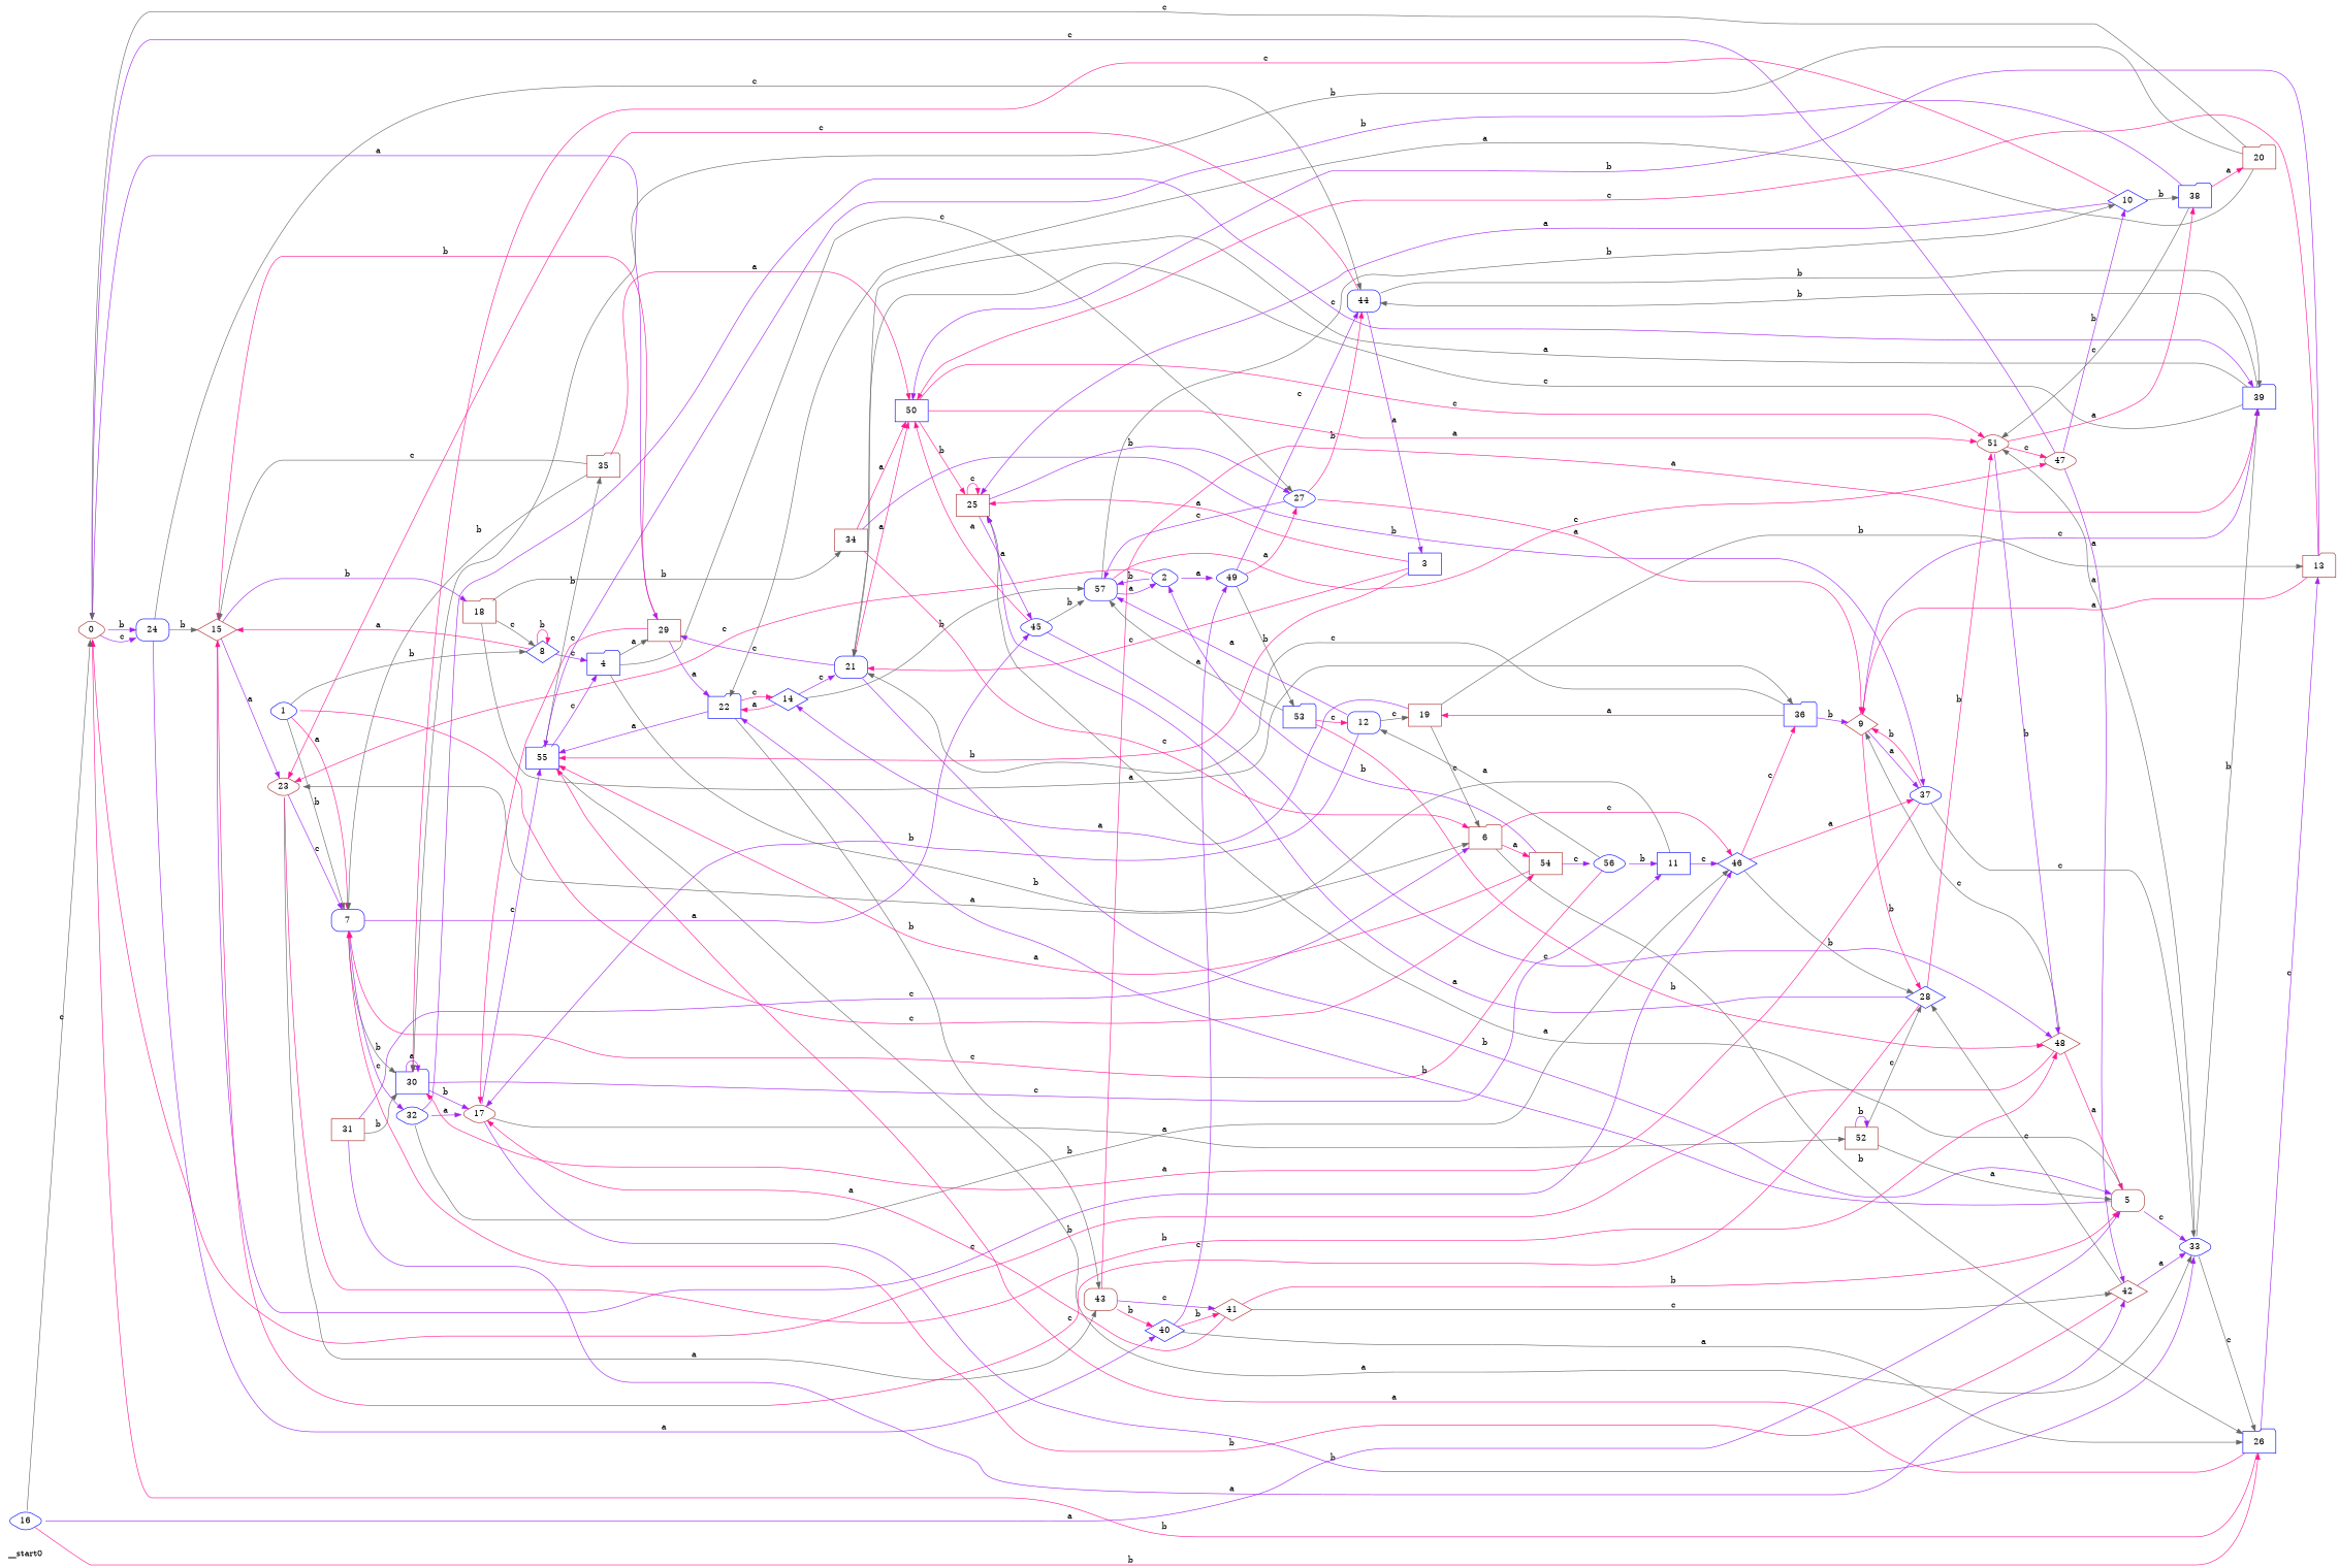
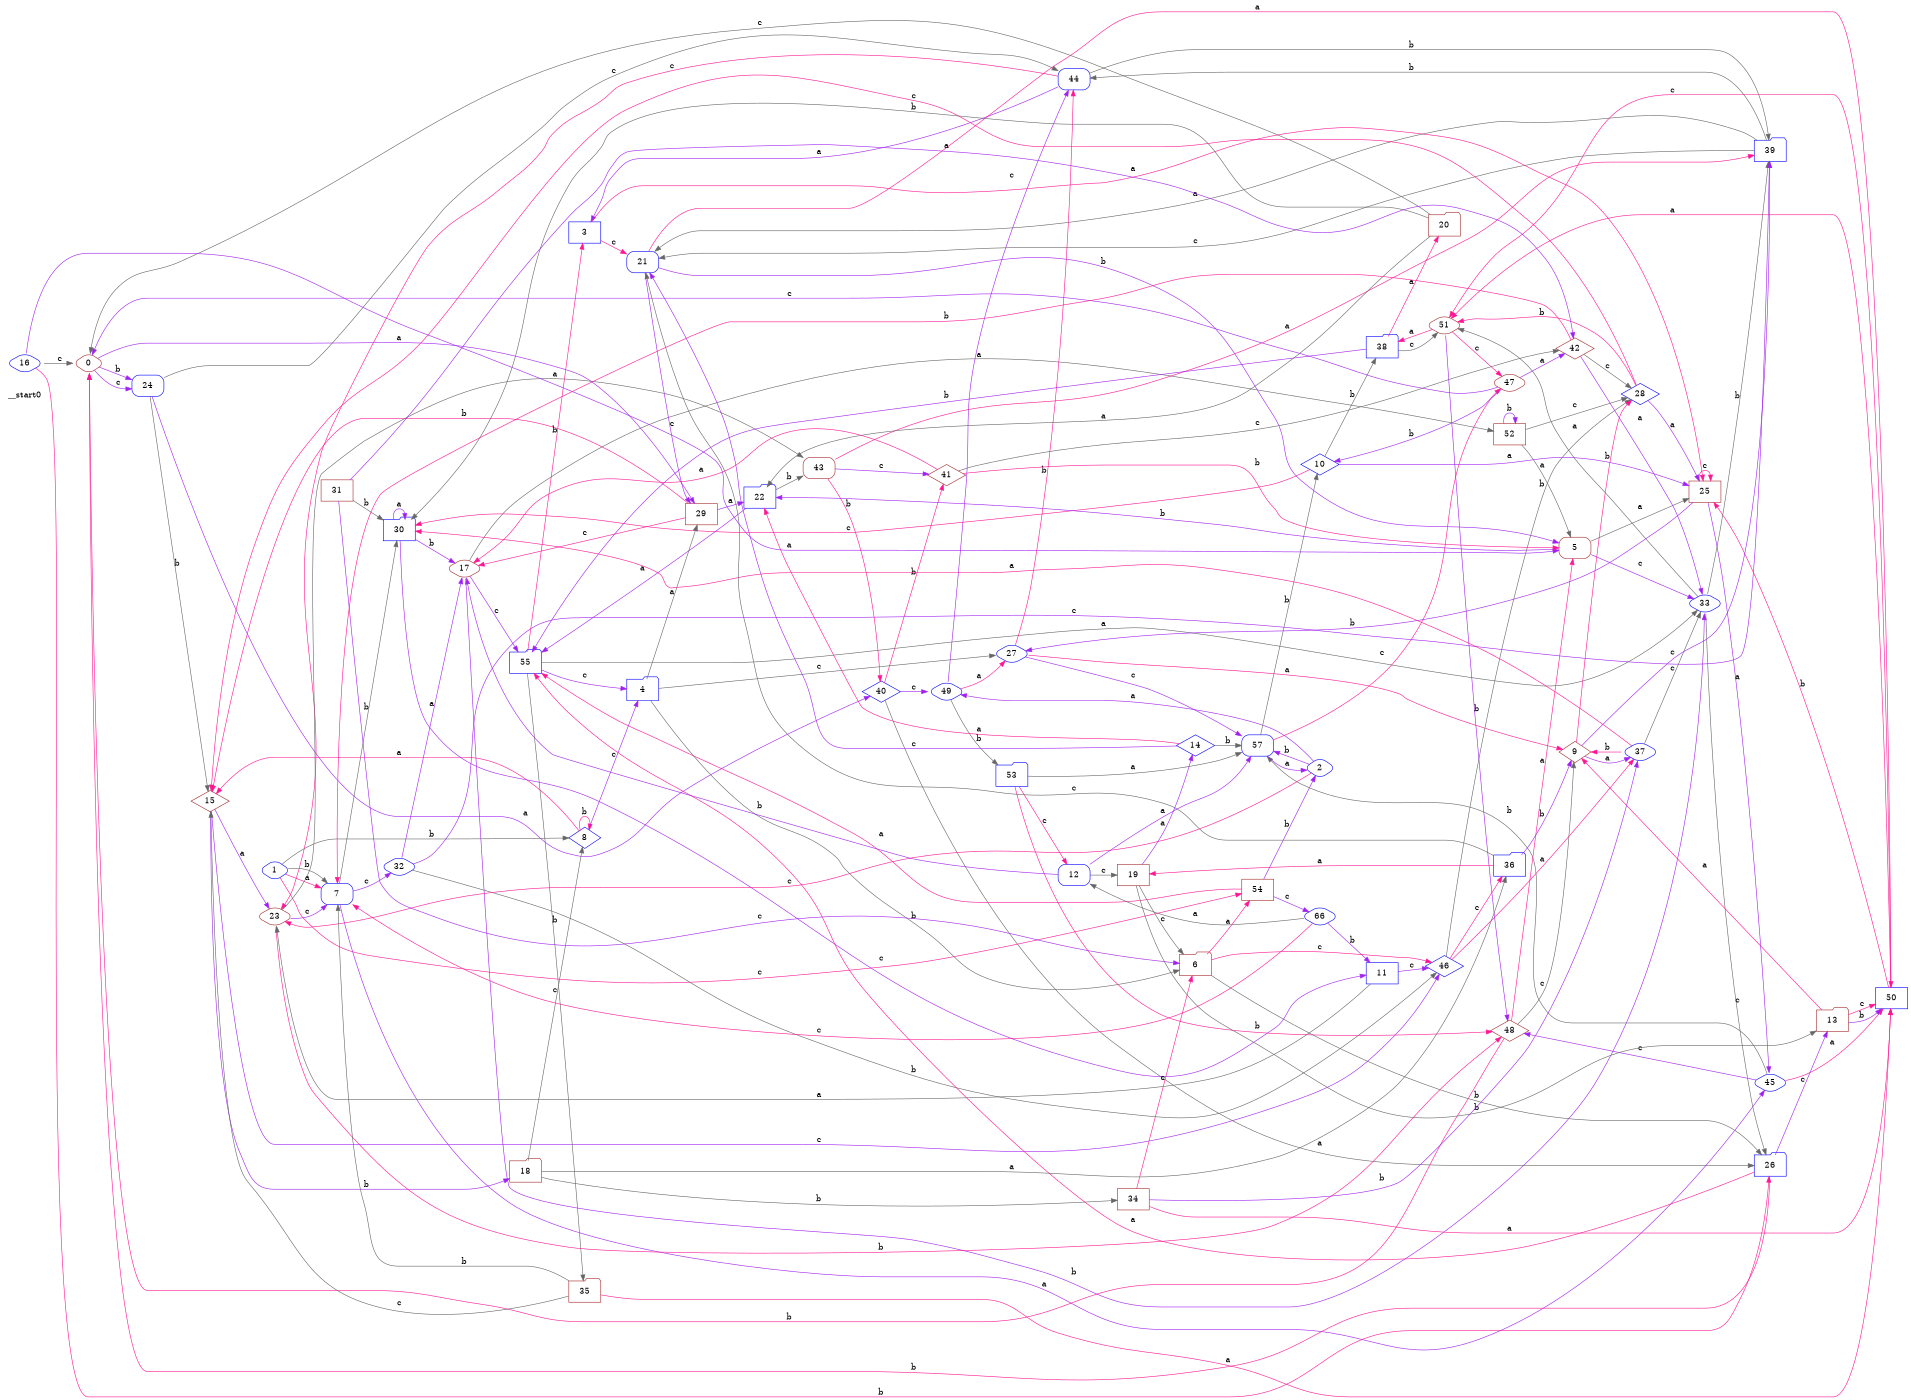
  digraph {
    rankdir=LR
    node [color=blue shape=diamond fillcolor=white style="rounded,filled"]
    edge [color=purple]
    __start0 [color=brown shape=none fillcolor="" style=""]
    n2 [color=brown label=0]
    n3 [label=24 shape=box]
    n4 [color=brown label=29 shape=box style=filled]
    n5 [color=brown label=15 style=filled]
    n6 [label=40 style=filled]
    n7 [label=44 shape=box]
    n8 [label=22 shape=folder]
    n9 [color=brown label=17]
    n10 [label=1]
    n11 [label=7 shape=box]
    n12 [color=brown label=54 shape=box style=filled]
    n13 [label=8 style=filled]
    n14 [label=30 shape=folder style=filled]
    n15 [label=32]
    n16 [label=45]
    n17 [label=2]
    n18 [label=55 shape=folder style=filled]
-   n19 [label=56]
+   n19 [label=66]
    n20 [color=brown label=23]
    n21 [label=49]
    n22 [label=57 shape=box]
    n23 [color=brown label=43 shape=box]
    n24 [color=brown label=48 style=filled]
    n25 [label=27]
    n26 [label=53 shape=folder style=filled]
    n27 [label=10 style=filled]
    n28 [color=brown label=47]
    n29 [label=3 shape=box style=filled]
    n30 [label=21 shape=box]
    n31 [color=brown label=25 shape=box style=filled]
    n32 [color=brown label=5 shape=box]
    n33 [label=50 shape=box style=filled]
    n34 [label=4 shape=folder style=filled]
    n35 [label=33]
    n36 [color=brown label=35 shape=folder]
    n37 [color=brown label=6 shape=folder style=filled]
    n38 [label=26 shape=folder]
    n39 [label=46 style=filled]
    n40 [color=brown label=9 style=filled]
    n41 [label=14 style=filled]
    n42 [label=39 shape=folder]
    n43 [color=brown label=51]
    n44 [color=brown label=13 shape=folder style=filled]
    n45 [label=28 style=filled]
    n46 [label=37]
    n47 [label=36 shape=folder]
    n48 [label=11 shape=box style=filled]
    n49 [color=brown label=18 shape=folder]
    n50 [label=38 shape=folder style=filled]
    n51 [color=brown label=20 shape=folder]
    n52 [label=12 shape=box]
    n53 [color=brown label=19 shape=box style=filled]
    n54 [color=brown label=52 shape=box style=filled]
    n55 [color=brown label=34 shape=box style=filled]
    n56 [label=16]
    n57 [color=brown label=41 style=filled]
    n58 [color=brown label=31 shape=box style=filled]
    n59 [color=brown label=42 style=filled]
    n2 -> n3 [label=b]
    n2 -> n3 [label=c]
    n2 -> n4 [label=a]
    n3 -> n5 [color=gray40 label=b]
    n3 -> n6 [label=a]
    n3 -> n7 [color=gray40 label=c]
    n4 -> n5 [color=deeppink label=b]
    n4 -> n8 [label=a]
    n4 -> n9 [color=deeppink label=c]
    n5 -> n20 [label=a]
    n5 -> n39 [label=c]
    n5 -> n49 [label=b]
    n6 -> n21 [label=c]
    n6 -> n38 [color=gray40 label=a]
    n6 -> n57 [color=deeppink label=b]
    n7 -> n20 [color=deeppink label=c]
    n7 -> n29 [label=a]
    n7 -> n42 [color=gray40 label=b]
    n8 -> n18 [label=a]
    n8 -> n23 [color=gray40 label=b]
-   n8 -> n41 [color=deeppink label=c]
    n9 -> n18 [label=c]
    n9 -> n35 [label=b]
    n9 -> n54 [color=gray40 label=a]
    n10 -> n11 [color=deeppink label=a]
    n10 -> n11 [color=gray40 label=b]
    n10 -> n12 [color=deeppink label=c]
    n10 -> n13 [color=gray40 label=b]
    n11 -> n14 [color=gray40 label=b]
    n11 -> n15 [label=c]
    n11 -> n16 [label=a]
    n12 -> n17 [label=b]
    n12 -> n18 [color=deeppink label=a]
    n12 -> n19 [label=c]
    n13 -> n5 [color=deeppink label=a]
    n13 -> n13 [color=deeppink label=b]
    n13 -> n34 [label=c]
    n14 -> n9 [label=b]
    n14 -> n14 [label=a]
    n14 -> n48 [label=c]
    n15 -> n9 [label=a]
    n15 -> n39 [color=gray40 label=b]
    n15 -> n42 [label=c]
    n16 -> n22 [color=gray40 label=b]
    n16 -> n24 [label=c]
    n16 -> n33 [color=deeppink label=a]
    n17 -> n20 [color=deeppink label=c]
    n17 -> n21 [label=a]
    n17 -> n22 [label=b]
    n18 -> n34 [label=c]
    n18 -> n35 [color=gray40 label=a]
    n18 -> n36 [color=gray40 label=b]
    n19 -> n11 [color=deeppink label=c]
    n19 -> n48 [label=b]
    n19 -> n52 [color=gray40 label=a]
    n20 -> n11 [label=c]
    n20 -> n23 [color=gray40 label=a]
    n20 -> n24 [color=deeppink label=b]
    n21 -> n7 [label=c]
    n21 -> n25 [color=deeppink label=a]
    n21 -> n26 [color=gray40 label=b]
    n22 -> n17 [label=a]
    n22 -> n27 [color=gray40 label=b]
    n22 -> n28 [color=deeppink label=c]
    n23 -> n6 [color=deeppink label=b]
    n23 -> n42 [color=deeppink label=a]
    n23 -> n57 [label=c]
    n24 -> n2 [color=deeppink label=b]
    n24 -> n32 [color=deeppink label=a]
    n24 -> n40 [color=gray40 label=c]
    n25 -> n7 [color=deeppink label=b]
    n25 -> n22 [label=c]
    n25 -> n40 [color=deeppink label=a]
    n26 -> n22 [color=gray40 label=a]
    n26 -> n24 [color=deeppink label=b]
    n26 -> n52 [color=deeppink label=c]
    n27 -> n14 [color=deeppink label=c]
    n27 -> n31 [label=a]
    n27 -> n50 [color=gray40 label=b]
    n28 -> n2 [label=c]
    n28 -> n27 [label=b]
    n28 -> n59 [label=a]
-   n29 -> n18 [color=deeppink label=b]
+   n18 -> n29 [color=deeppink label=b]
    n29 -> n30 [color=deeppink label=c]
    n29 -> n31 [color=deeppink label=a]
    n30 -> n4 [label=c]
    n30 -> n32 [label=b]
    n30 -> n33 [color=deeppink label=a]
    n31 -> n16 [label=a]
    n31 -> n25 [label=b]
    n31 -> n31 [color=deeppink label=c]
    n32 -> n8 [label=b]
    n32 -> n31 [color=gray40 label=a]
    n32 -> n35 [label=c]
    n33 -> n31 [color=deeppink label=b]
    n33 -> n43 [color=deeppink label=a]
    n33 -> n43 [color=deeppink label=c]
    n34 -> n4 [color=gray40 label=a]
    n34 -> n25 [color=gray40 label=c]
    n34 -> n37 [color=gray40 label=b]
    n35 -> n38 [color=gray40 label=c]
    n35 -> n42 [color=gray40 label=b]
    n35 -> n43 [color=gray40 label=a]
    n36 -> n5 [color=gray40 label=c]
    n36 -> n11 [color=gray40 label=b]
    n36 -> n33 [color=deeppink label=a]
    n37 -> n12 [color=deeppink label=a]
    n37 -> n38 [color=gray40 label=b]
    n37 -> n39 [color=deeppink label=c]
    n38 -> n2 [color=deeppink label=b]
    n38 -> n18 [color=deeppink label=a]
    n38 -> n44 [label=c]
    n39 -> n45 [color=gray40 label=b]
    n39 -> n46 [color=deeppink label=a]
    n39 -> n47 [color=deeppink label=c]
    n40 -> n42 [label=c]
    n40 -> n45 [color=deeppink label=b]
    n40 -> n46 [label=a]
    n41 -> n8 [color=deeppink label=a]
    n41 -> n22 [color=gray40 label=b]
    n41 -> n30 [label=c]
    n42 -> n7 [color=gray40 label=b]
    n42 -> n30 [color=gray40 label=a]
    n42 -> n30 [color=gray40 label=c]
    n43 -> n24 [label=b]
    n43 -> n28 [color=deeppink label=c]
    n43 -> n50 [color=deeppink label=a]
    n44 -> n33 [label=b]
    n44 -> n33 [color=deeppink label=c]
    n44 -> n40 [color=deeppink label=a]
    n45 -> n5 [color=deeppink label=c]
    n45 -> n31 [label=a]
    n45 -> n43 [color=deeppink label=b]
    n46 -> n14 [color=deeppink label=a]
    n46 -> n35 [color=gray40 label=c]
    n46 -> n40 [color=deeppink label=b]
    n47 -> n30 [color=gray40 label=c]
    n47 -> n40 [label=b]
    n47 -> n53 [color=deeppink label=a]
    n48 -> n20 [color=gray40 label=a]
    n48 -> n39 [label=c]
    n49 -> n13 [color=gray40 label=c]
    n49 -> n47 [color=gray40 label=a]
    n49 -> n55 [color=gray40 label=b]
    n50 -> n18 [label=b]
    n50 -> n43 [color=gray40 label=c]
    n50 -> n51 [color=deeppink label=a]
    n51 -> n2 [color=gray40 label=c]
    n51 -> n8 [color=gray40 label=a]
    n51 -> n14 [color=gray40 label=b]
    n52 -> n9 [label=b]
    n52 -> n22 [label=a]
    n52 -> n53 [color=gray40 label=c]
    n53 -> n37 [color=gray40 label=c]
    n53 -> n41 [label=a]
    n53 -> n44 [color=gray40 label=b]
    n54 -> n32 [color=gray40 label=a]
    n54 -> n45 [color=gray40 label=c]
    n54 -> n54 [label=b]
    n55 -> n33 [color=deeppink label=a]
    n55 -> n37 [color=deeppink label=c]
    n55 -> n46 [label=b]
    n56 -> n2 [color=gray40 label=c]
    n56 -> n32 [label=a]
    n56 -> n38 [color=deeppink label=b]
    n57 -> n9 [color=deeppink label=a]
    n57 -> n32 [color=deeppink label=b]
    n57 -> n59 [color=gray40 label=c]
    n58 -> n14 [color=gray40 label=b]
    n58 -> n37 [label=c]
    n58 -> n59 [label=a]
    n59 -> n11 [color=deeppink label=b]
    n59 -> n35 [label=a]
    n59 -> n45 [color=gray40 label=c]
  }
